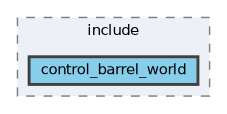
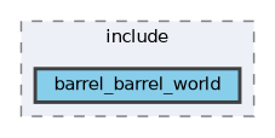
  digraph {
    compound=true
-   n1 [color=grey25 fillcolor=skyblue fontname=Helvetica fontsize=10 height=0.2 label=control_barrel_world shape=box style="filled,bold" width=0.4]
+   n1 [color=grey25 fillcolor=skyblue fontname=Helvetica fontsize=10 height=0.2 label=barrel_barrel_world shape=box style="filled,bold" width=0.4]
    subgraph cluster_1 {
      bgcolor="#edf0f7"
      fontname=Helvetica
      fontsize=10
      label=include
      pencolor=grey50
      style="filled,dashed"
      n1
    }
  }
